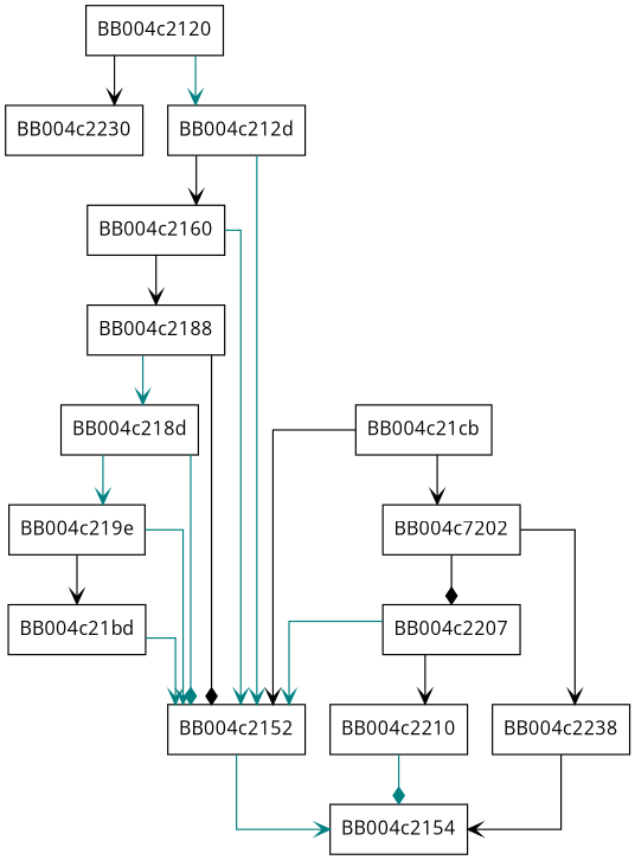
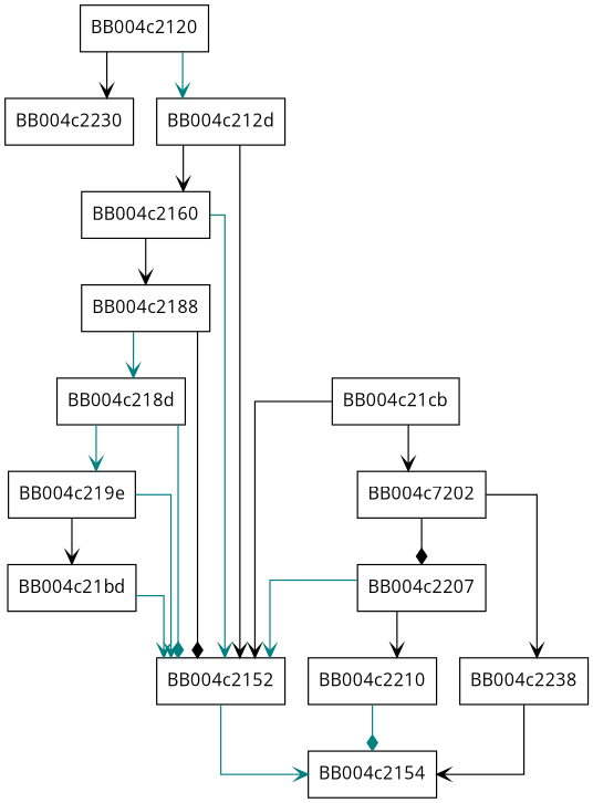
  digraph {
    fontname="Open Sans"
    splines=ortho
    node [fontname="Open Sans" shape=box]
    edge [arrowhead=vee color=black fontname="Open Sans"]
    BB004c2120
    BB004c2230
    BB004c212d
    BB004c2160
    BB004c2152
    BB004c2188
    BB004c2154
    BB004c218d
    BB004c219e
    BB004c21bd
    BB004c21cb
    n12 [label=BB004c7202]
    BB004c2238
    BB004c2207
    BB004c2210
    BB004c2120 -> BB004c2230
    BB004c2120 -> BB004c212d [color=teal]
    BB004c212d -> BB004c2160
-   BB004c212d -> BB004c2152 [color=teal]
+   BB004c212d -> BB004c2152
    BB004c2160 -> BB004c2152 [color=teal]
    BB004c2160 -> BB004c2188
    BB004c2152 -> BB004c2154 [color=teal]
    BB004c2188 -> BB004c2152 [arrowhead=diamond]
    BB004c2188 -> BB004c218d [color=teal]
    BB004c218d -> BB004c2152 [arrowhead=diamond color=teal]
    BB004c218d -> BB004c219e [color=teal]
    BB004c219e -> BB004c2152 [color=teal]
    BB004c219e -> BB004c21bd
    BB004c21bd -> BB004c2152 [color=teal]
    BB004c21cb -> BB004c2152
    BB004c21cb -> n12
    n12 -> BB004c2238
    n12 -> BB004c2207 [arrowhead=diamond]
    BB004c2238 -> BB004c2154
    BB004c2207 -> BB004c2152 [color=teal]
    BB004c2207 -> BB004c2210
    BB004c2210 -> BB004c2154 [arrowhead=diamond color=teal]
  }
